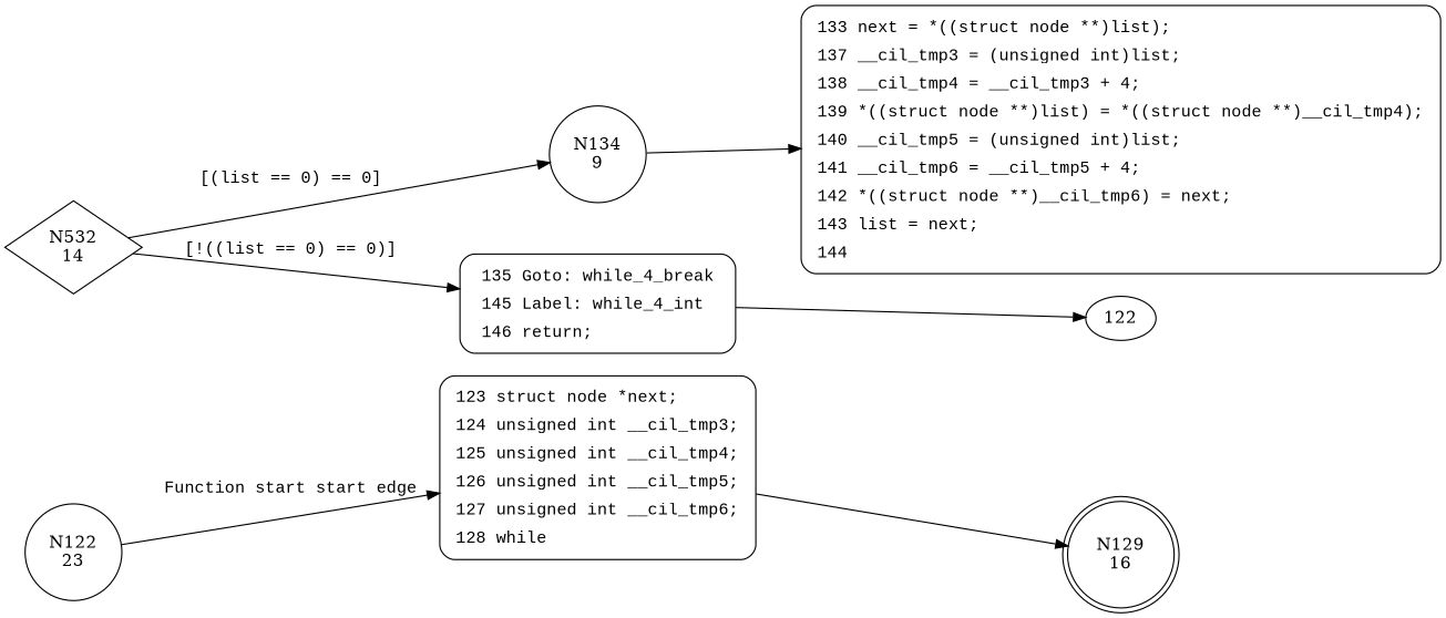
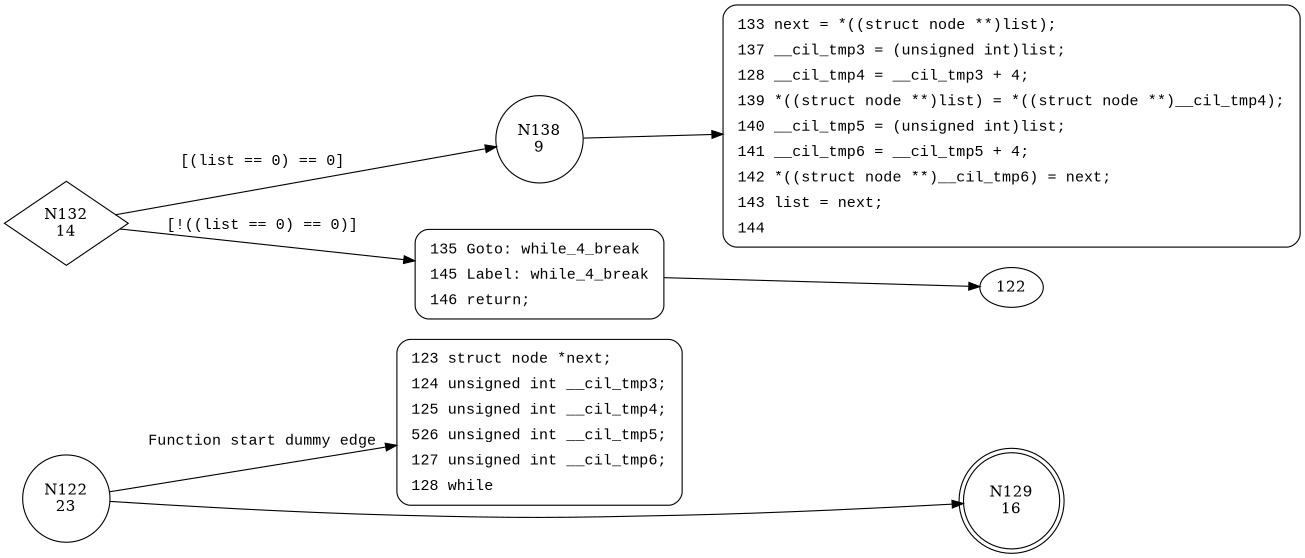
  digraph {
    rankdir=LR
    node [shape=Mrecord]
    edge [fontname="Courier New"]
    n1 [label="N122\n23" shape=circle]
-   n2 [fillcolor=white fontname="Courier New" label=<<table border="0" cellborder="0" cellpadding="3" bgcolor="white"><tr><td align="right">123</td><td align="left">struct node *next;</td></tr><tr><td align="right">124</td><td align="left">unsigned int __cil_tmp3;</td></tr><tr><td align="right">125</td><td align="left">unsigned int __cil_tmp4;</td></tr><tr><td align="right">126</td><td align="left">unsigned int __cil_tmp5;</td></tr><tr><td align="right">127</td><td align="left">unsigned int __cil_tmp6;</td></tr><tr><td align="right">128</td><td align="left">while</td></tr></table>> penwidth=1 style="filled,bold"]
+   n2 [fillcolor=white fontname="Courier New" label=<<table border="0" cellborder="0" cellpadding="3" bgcolor="white"><tr><td align="right">123</td><td align="left">struct node *next;</td></tr><tr><td align="right">124</td><td align="left">unsigned int __cil_tmp3;</td></tr><tr><td align="right">125</td><td align="left">unsigned int __cil_tmp4;</td></tr><tr><td align="right">526</td><td align="left">unsigned int __cil_tmp5;</td></tr><tr><td align="right">127</td><td align="left">unsigned int __cil_tmp6;</td></tr><tr><td align="right">128</td><td align="left">while</td></tr></table>> penwidth=1 style="filled,bold"]
    n3 [label="N129\n16" shape=doublecircle]
-   n4 [label="N532\n14" shape=diamond]
-   n5 [label="N134\n9" shape=circle]
-   n6 [fillcolor=white fontname="Courier New" label=<<table border="0" cellborder="0" cellpadding="3" bgcolor="white"><tr><td align="right">135</td><td align="left">Goto: while_4_break</td></tr><tr><td align="right">145</td><td align="left">Label: while_4_int</td></tr><tr><td align="right">146</td><td align="left">return;</td></tr></table>> penwidth=1 style="filled,bold"]
-   n7 [fillcolor=white fontname="Courier New" label=<<table border="0" cellborder="0" cellpadding="3" bgcolor="white"><tr><td align="right">133</td><td align="left">next = *((struct node **)list);</td></tr><tr><td align="right">137</td><td align="left">__cil_tmp3 = (unsigned int)list;</td></tr><tr><td align="right">138</td><td align="left">__cil_tmp4 = __cil_tmp3 + 4;</td></tr><tr><td align="right">139</td><td align="left">*((struct node **)list) = *((struct node **)__cil_tmp4);</td></tr><tr><td align="right">140</td><td align="left">__cil_tmp5 = (unsigned int)list;</td></tr><tr><td align="right">141</td><td align="left">__cil_tmp6 = __cil_tmp5 + 4;</td></tr><tr><td align="right">142</td><td align="left">*((struct node **)__cil_tmp6) = next;</td></tr><tr><td align="right">143</td><td align="left">list = next;</td></tr><tr><td align="right">144</td><td align="left"></td></tr></table>> penwidth=1 style="filled,bold"]
+   n4 [label="N132\n14" shape=diamond]
+   n5 [label="N138\n9" shape=circle]
+   n6 [fillcolor=white fontname="Courier New" label=<<table border="0" cellborder="0" cellpadding="3" bgcolor="white"><tr><td align="right">135</td><td align="left">Goto: while_4_break</td></tr><tr><td align="right">145</td><td align="left">Label: while_4_break</td></tr><tr><td align="right">146</td><td align="left">return;</td></tr></table>> penwidth=1 style="filled,bold"]
+   n7 [fillcolor=white fontname="Courier New" label=<<table border="0" cellborder="0" cellpadding="3" bgcolor="white"><tr><td align="right">133</td><td align="left">next = *((struct node **)list);</td></tr><tr><td align="right">137</td><td align="left">__cil_tmp3 = (unsigned int)list;</td></tr><tr><td align="right">128</td><td align="left">__cil_tmp4 = __cil_tmp3 + 4;</td></tr><tr><td align="right">139</td><td align="left">*((struct node **)list) = *((struct node **)__cil_tmp4);</td></tr><tr><td align="right">140</td><td align="left">__cil_tmp5 = (unsigned int)list;</td></tr><tr><td align="right">141</td><td align="left">__cil_tmp6 = __cil_tmp5 + 4;</td></tr><tr><td align="right">142</td><td align="left">*((struct node **)__cil_tmp6) = next;</td></tr><tr><td align="right">143</td><td align="left">list = next;</td></tr><tr><td align="right">144</td><td align="left"></td></tr></table>> penwidth=1 style="filled,bold"]
    n8 [label=122 shape=""]
-   n1 -> n2 [label="Function start start edge"]
-   n2 -> n3 [fontname=""]
+   n1 -> n2 [label="Function start dummy edge"]
+   n1 -> n3 [fontname=""]
    n4 -> n5 [label="[(list == 0) == 0]"]
    n4 -> n6 [label="[!((list == 0) == 0)]"]
    n5 -> n7
    n6 -> n8 [fontname=""]
  }
